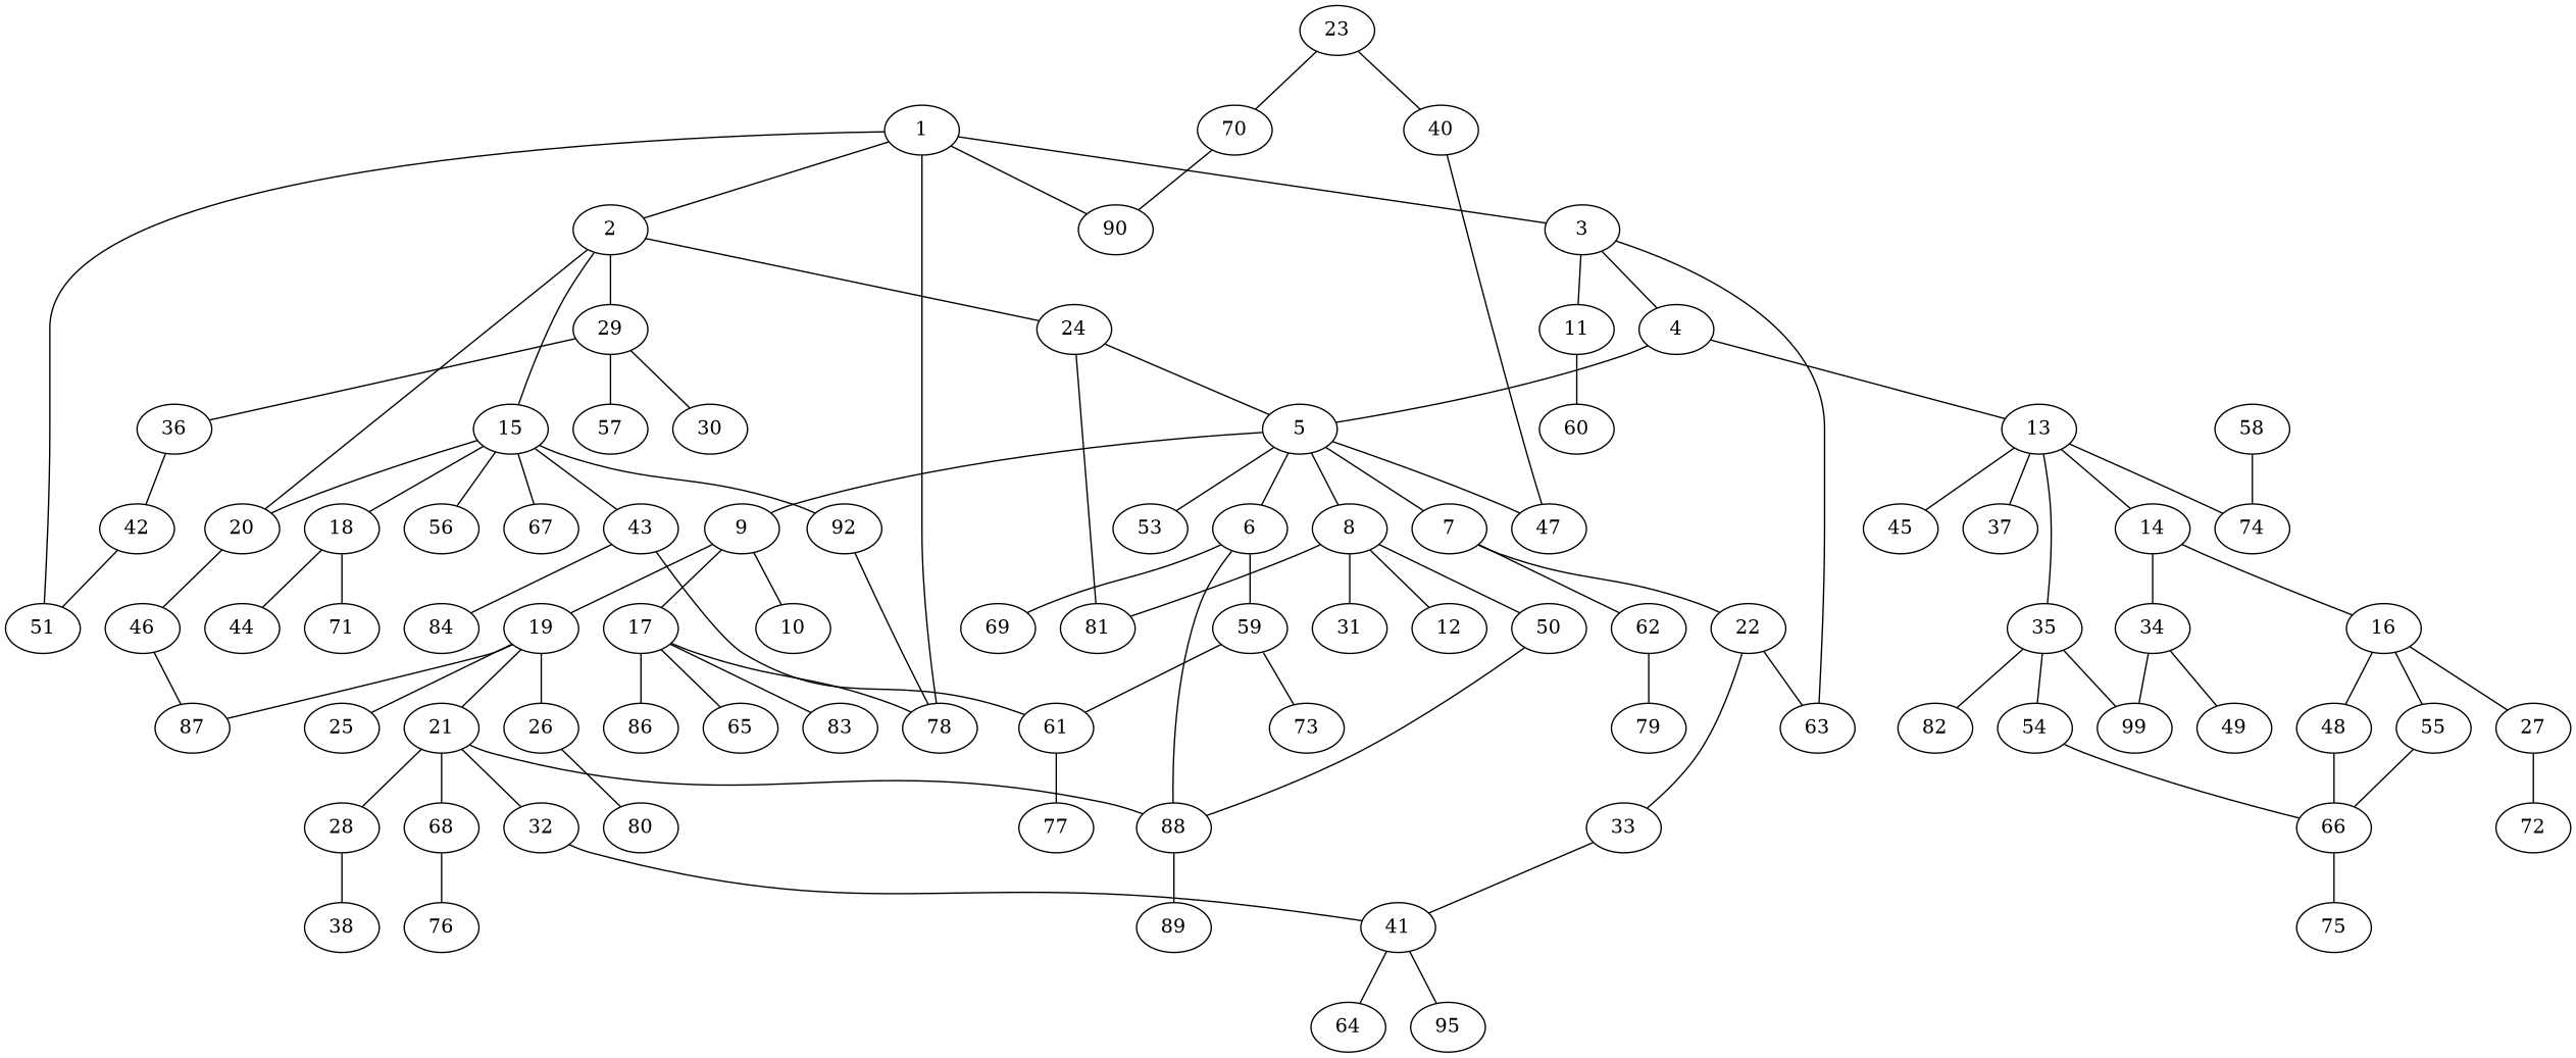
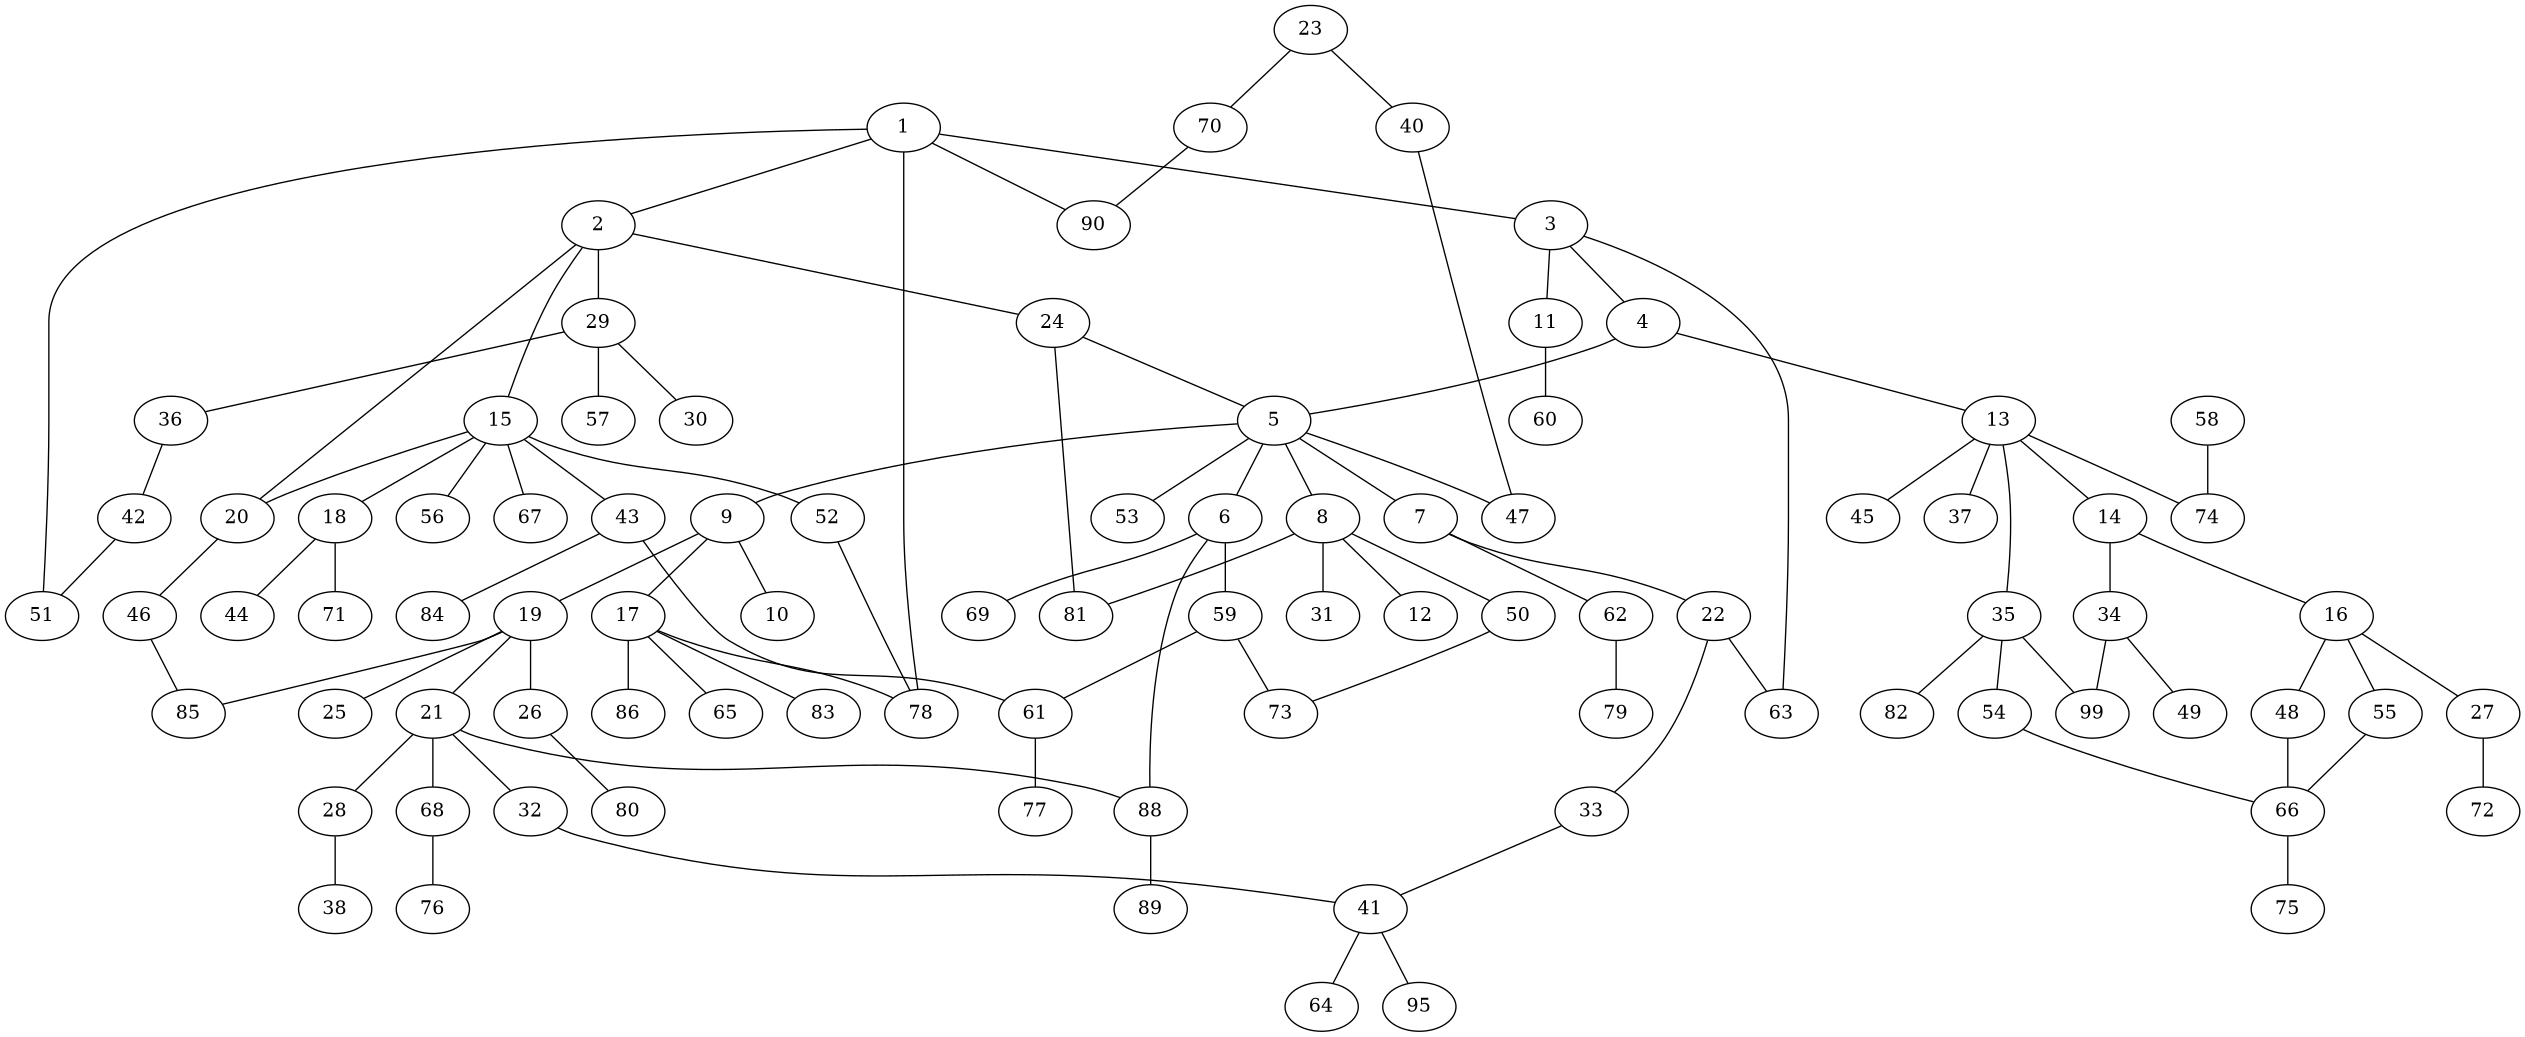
  graph {
    1
    2
    3
    51
    78
    90
    15
    20
    24
    29
    4
    11
    63
    23
    40
    70
    18
    43
-   52 [label=92]
+   52
    56
    67
    46
    81
    5
    57
    30
    36
    13
    60
    47
    71
    44
    61
    84
-   87
+   87 [label=85]
    58
    74
    42
    6
    7
    8
    9
    53
    14
    35
    37
    45
    59
    69
    88
    22
    62
    12
    31
    50
    10
    17
    19
    16
    34
    n61 [label=99]
    54
    82
    73
    89
    33
    79
    65
    83
    86
    21
    25
    26
    77
    41
    28
    32
    68
    80
    27
    48
    55
    49
    66
    72
    75
    38
    76
    64
    n90 [label=95]
    1 -- 2
    1 -- 3
    1 -- 51
    1 -- 78
    1 -- 90
    2 -- 15
    2 -- 20
    2 -- 24
    2 -- 29
    3 -- 4
    3 -- 11
    3 -- 63
    15 -- 20
    15 -- 18
    15 -- 43
    15 -- 52
    15 -- 56
    15 -- 67
    20 -- 46
    24 -- 81
    24 -- 5
    29 -- 57
    29 -- 30
    29 -- 36
    4 -- 5
    4 -- 13
    11 -- 60
    23 -- 40
    23 -- 70
    40 -- 47
    70 -- 90
    18 -- 71
    18 -- 44
    43 -- 61
    43 -- 84
    52 -- 78
    46 -- 87
    5 -- 47
    5 -- 6
    5 -- 7
    5 -- 8
    5 -- 9
    5 -- 53
    36 -- 42
    13 -- 74
    13 -- 14
    13 -- 35
    13 -- 37
    13 -- 45
    61 -- 77
    58 -- 74
    42 -- 51
    6 -- 59
    6 -- 69
    6 -- 88
    7 -- 22
    7 -- 62
    8 -- 81
    8 -- 12
    8 -- 31
    8 -- 50
    9 -- 10
    9 -- 17
    9 -- 19
    14 -- 16
    14 -- 34
    35 -- n61
    35 -- 54
    35 -- 82
    59 -- 61
    59 -- 73
    88 -- 89
    22 -- 63
    22 -- 33
    62 -- 79
-   50 -- 88
+   50 -- 73
    17 -- 78
    17 -- 65
    17 -- 83
    17 -- 86
    19 -- 87
    19 -- 21
    19 -- 25
    19 -- 26
    16 -- 27
    16 -- 48
    16 -- 55
    34 -- n61
    34 -- 49
    54 -- 66
    33 -- 41
    21 -- 88
    21 -- 28
    21 -- 32
    21 -- 68
    26 -- 80
    41 -- 64
    41 -- n90
    28 -- 38
    32 -- 41
    68 -- 76
    27 -- 72
    48 -- 66
    55 -- 66
    66 -- 75
  }
